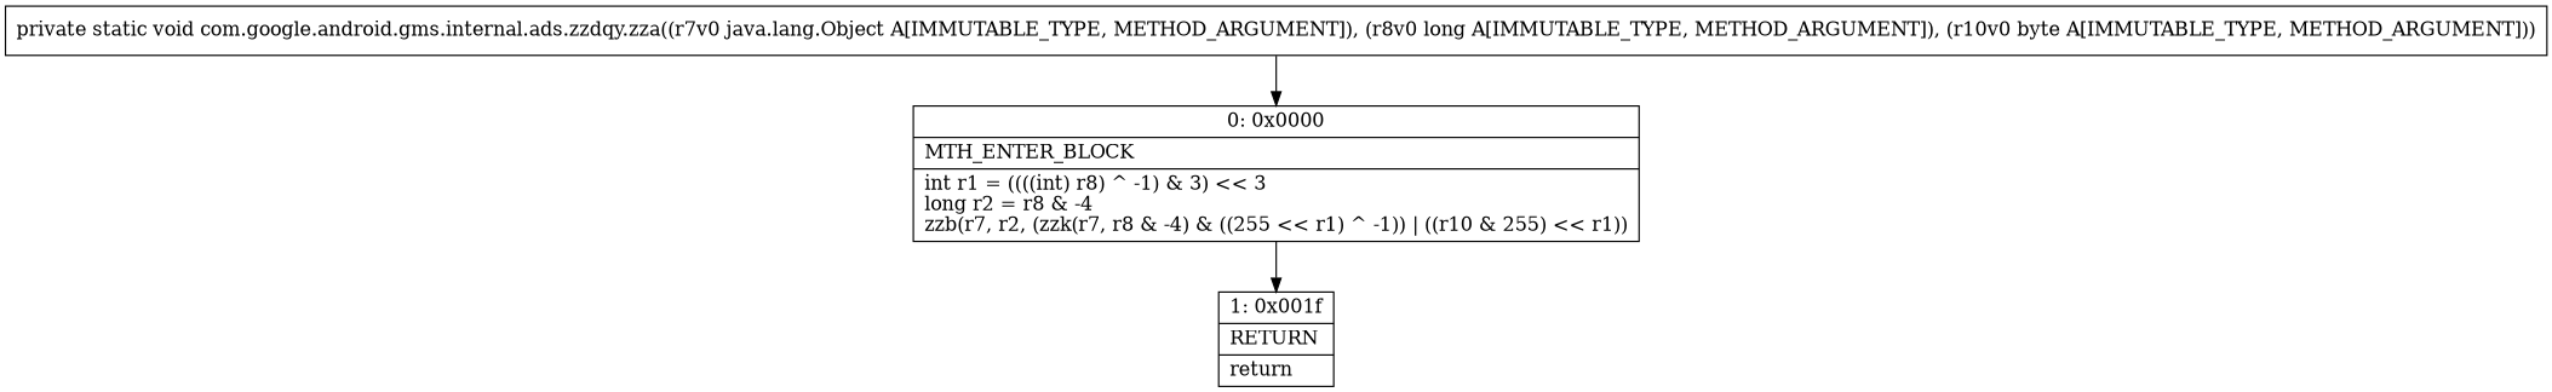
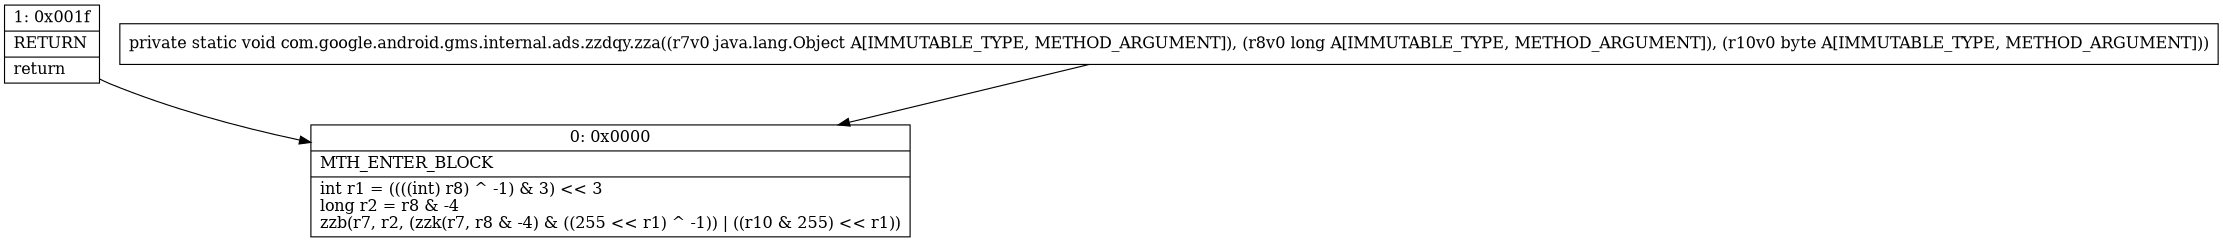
  digraph {
    node [shape=record]
    n1 [label="{0\:\ 0x0000|MTH_ENTER_BLOCK\l|int r1 = ((((int) r8) ^ \-1) & 3) \<\< 3\llong r2 = r8 & \-4\lzzb(r7, r2, (zzk(r7, r8 & \-4) & ((255 \<\< r1) ^ \-1)) \| ((r10 & 255) \<\< r1))\l}"]
    n2 [label="{1\:\ 0x001f|RETURN\l|return\l}"]
    n3 [label="{private static void com.google.android.gms.internal.ads.zzdqy.zza((r7v0 java.lang.Object A[IMMUTABLE_TYPE, METHOD_ARGUMENT]), (r8v0 long A[IMMUTABLE_TYPE, METHOD_ARGUMENT]), (r10v0 byte A[IMMUTABLE_TYPE, METHOD_ARGUMENT])) }"]
-   n1 -> n2
+   n2 -> n1
    n3 -> n1
  }
